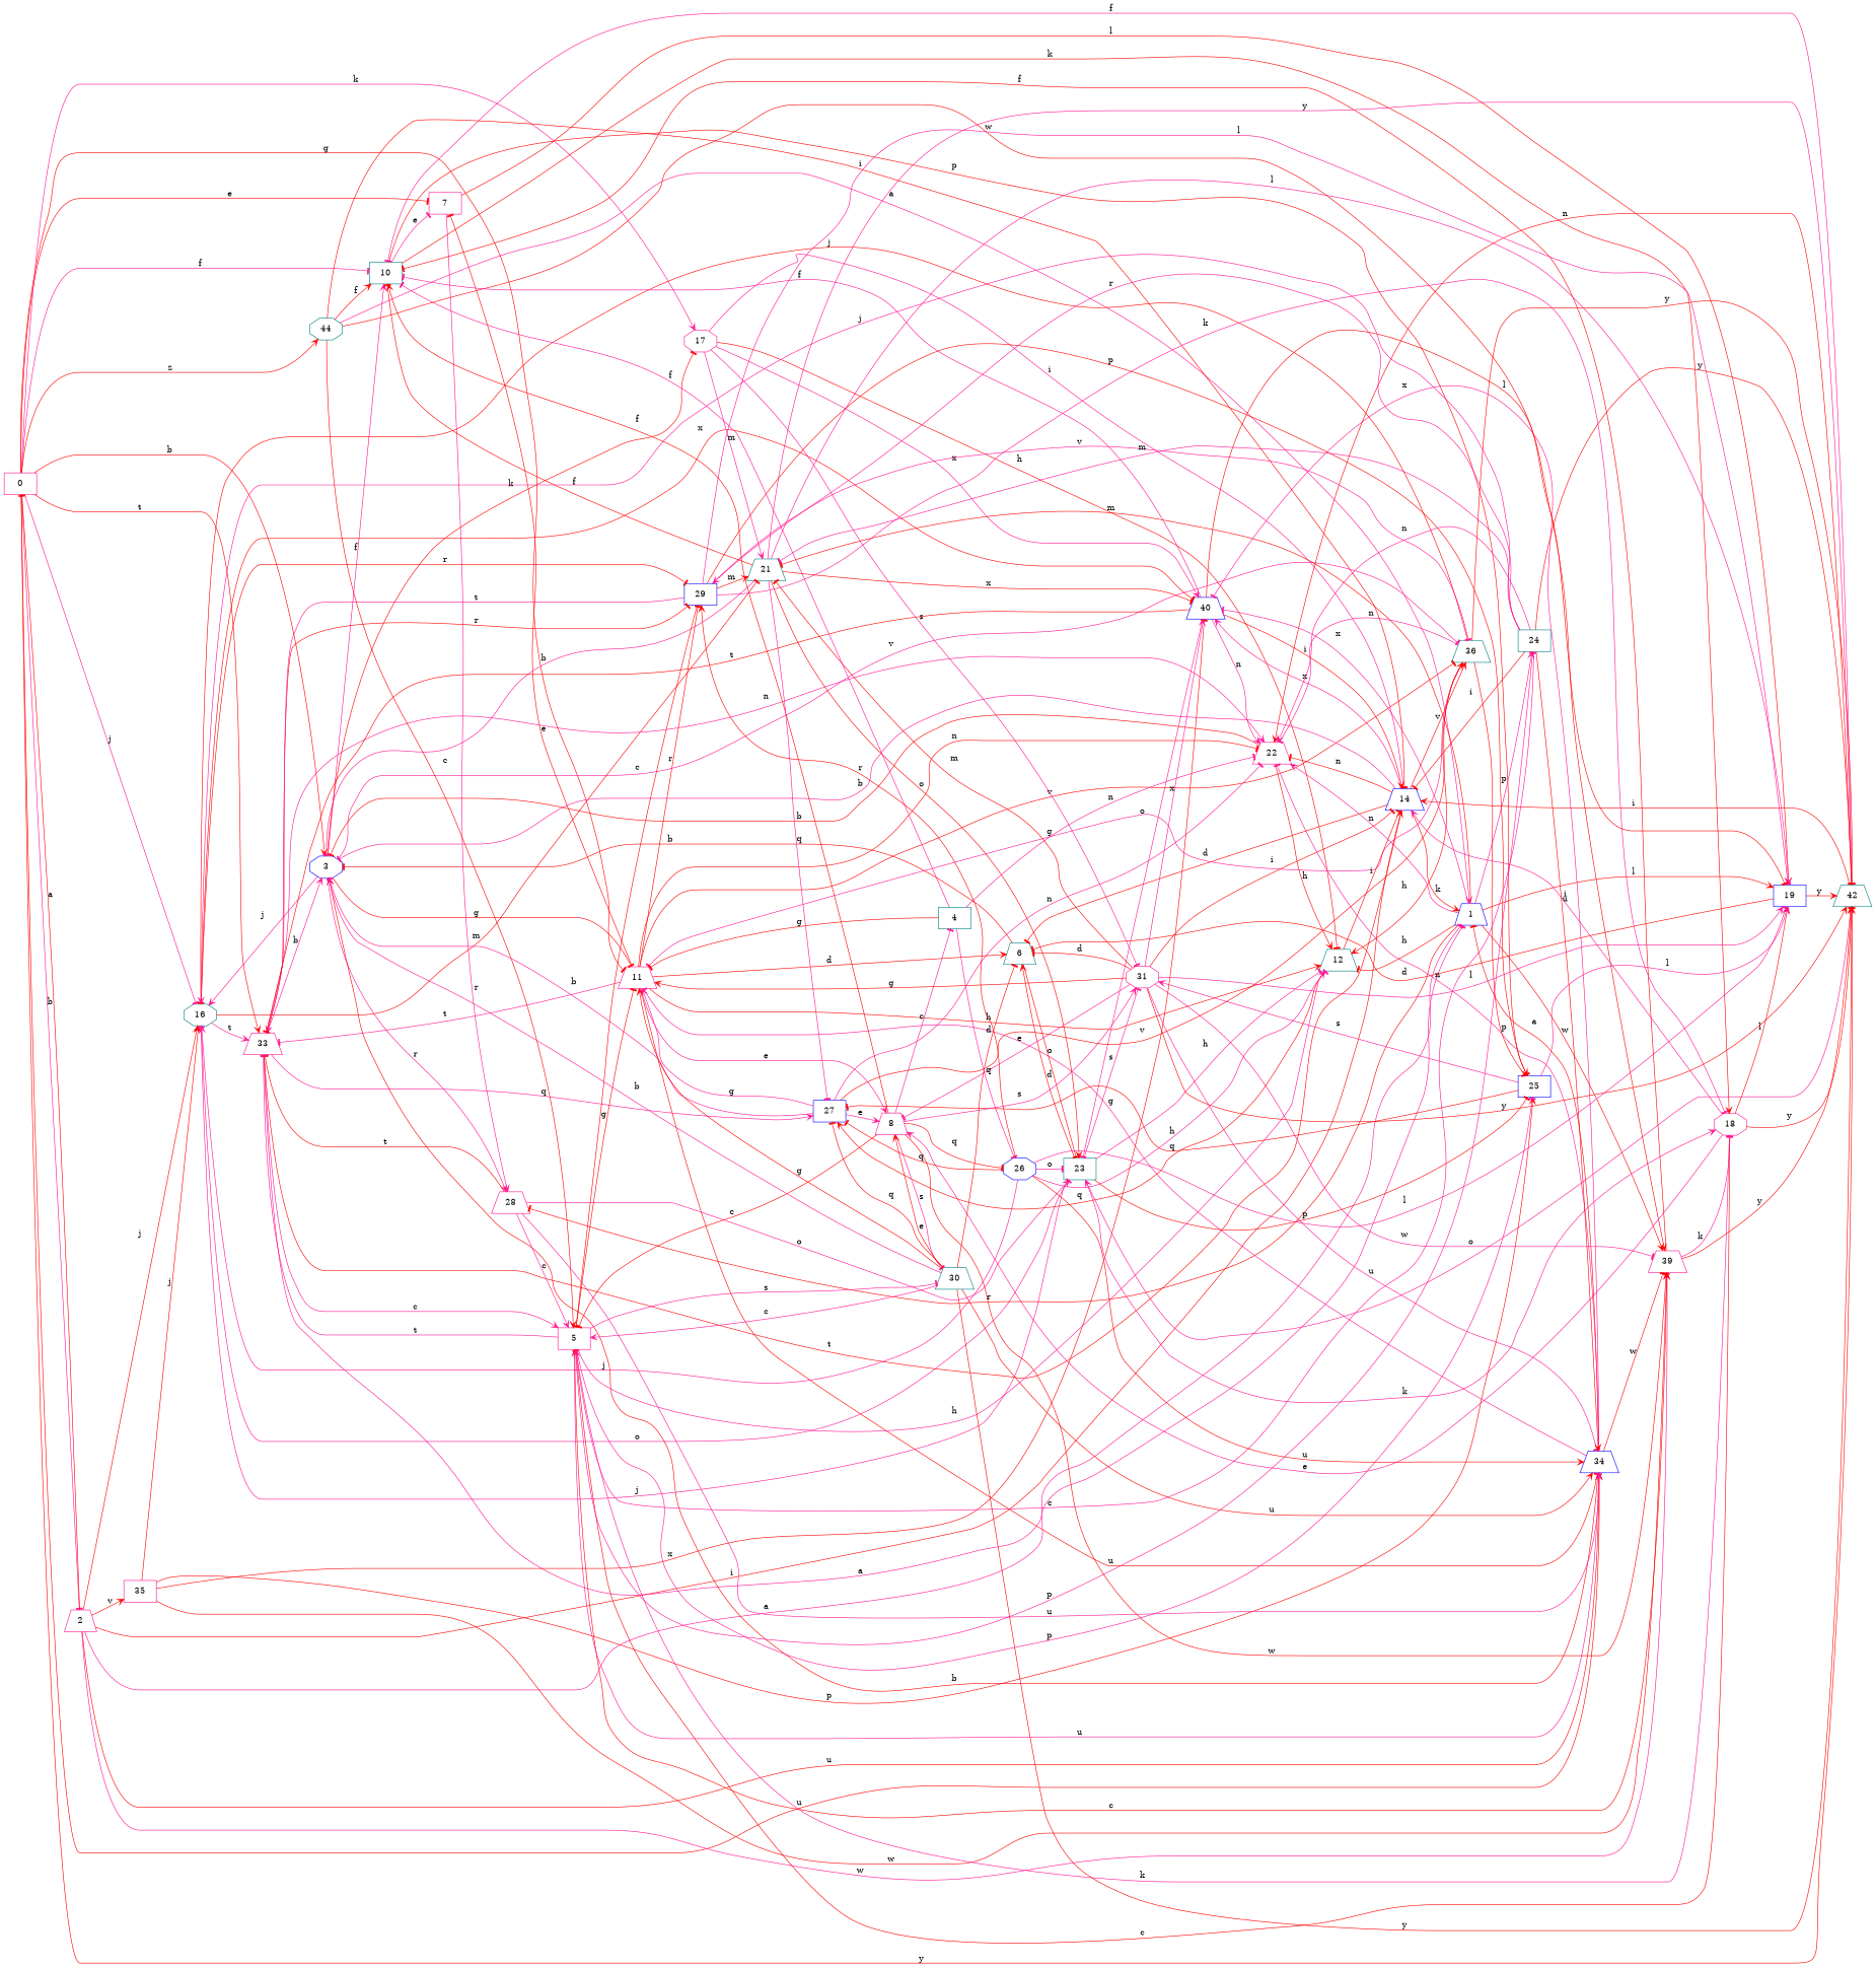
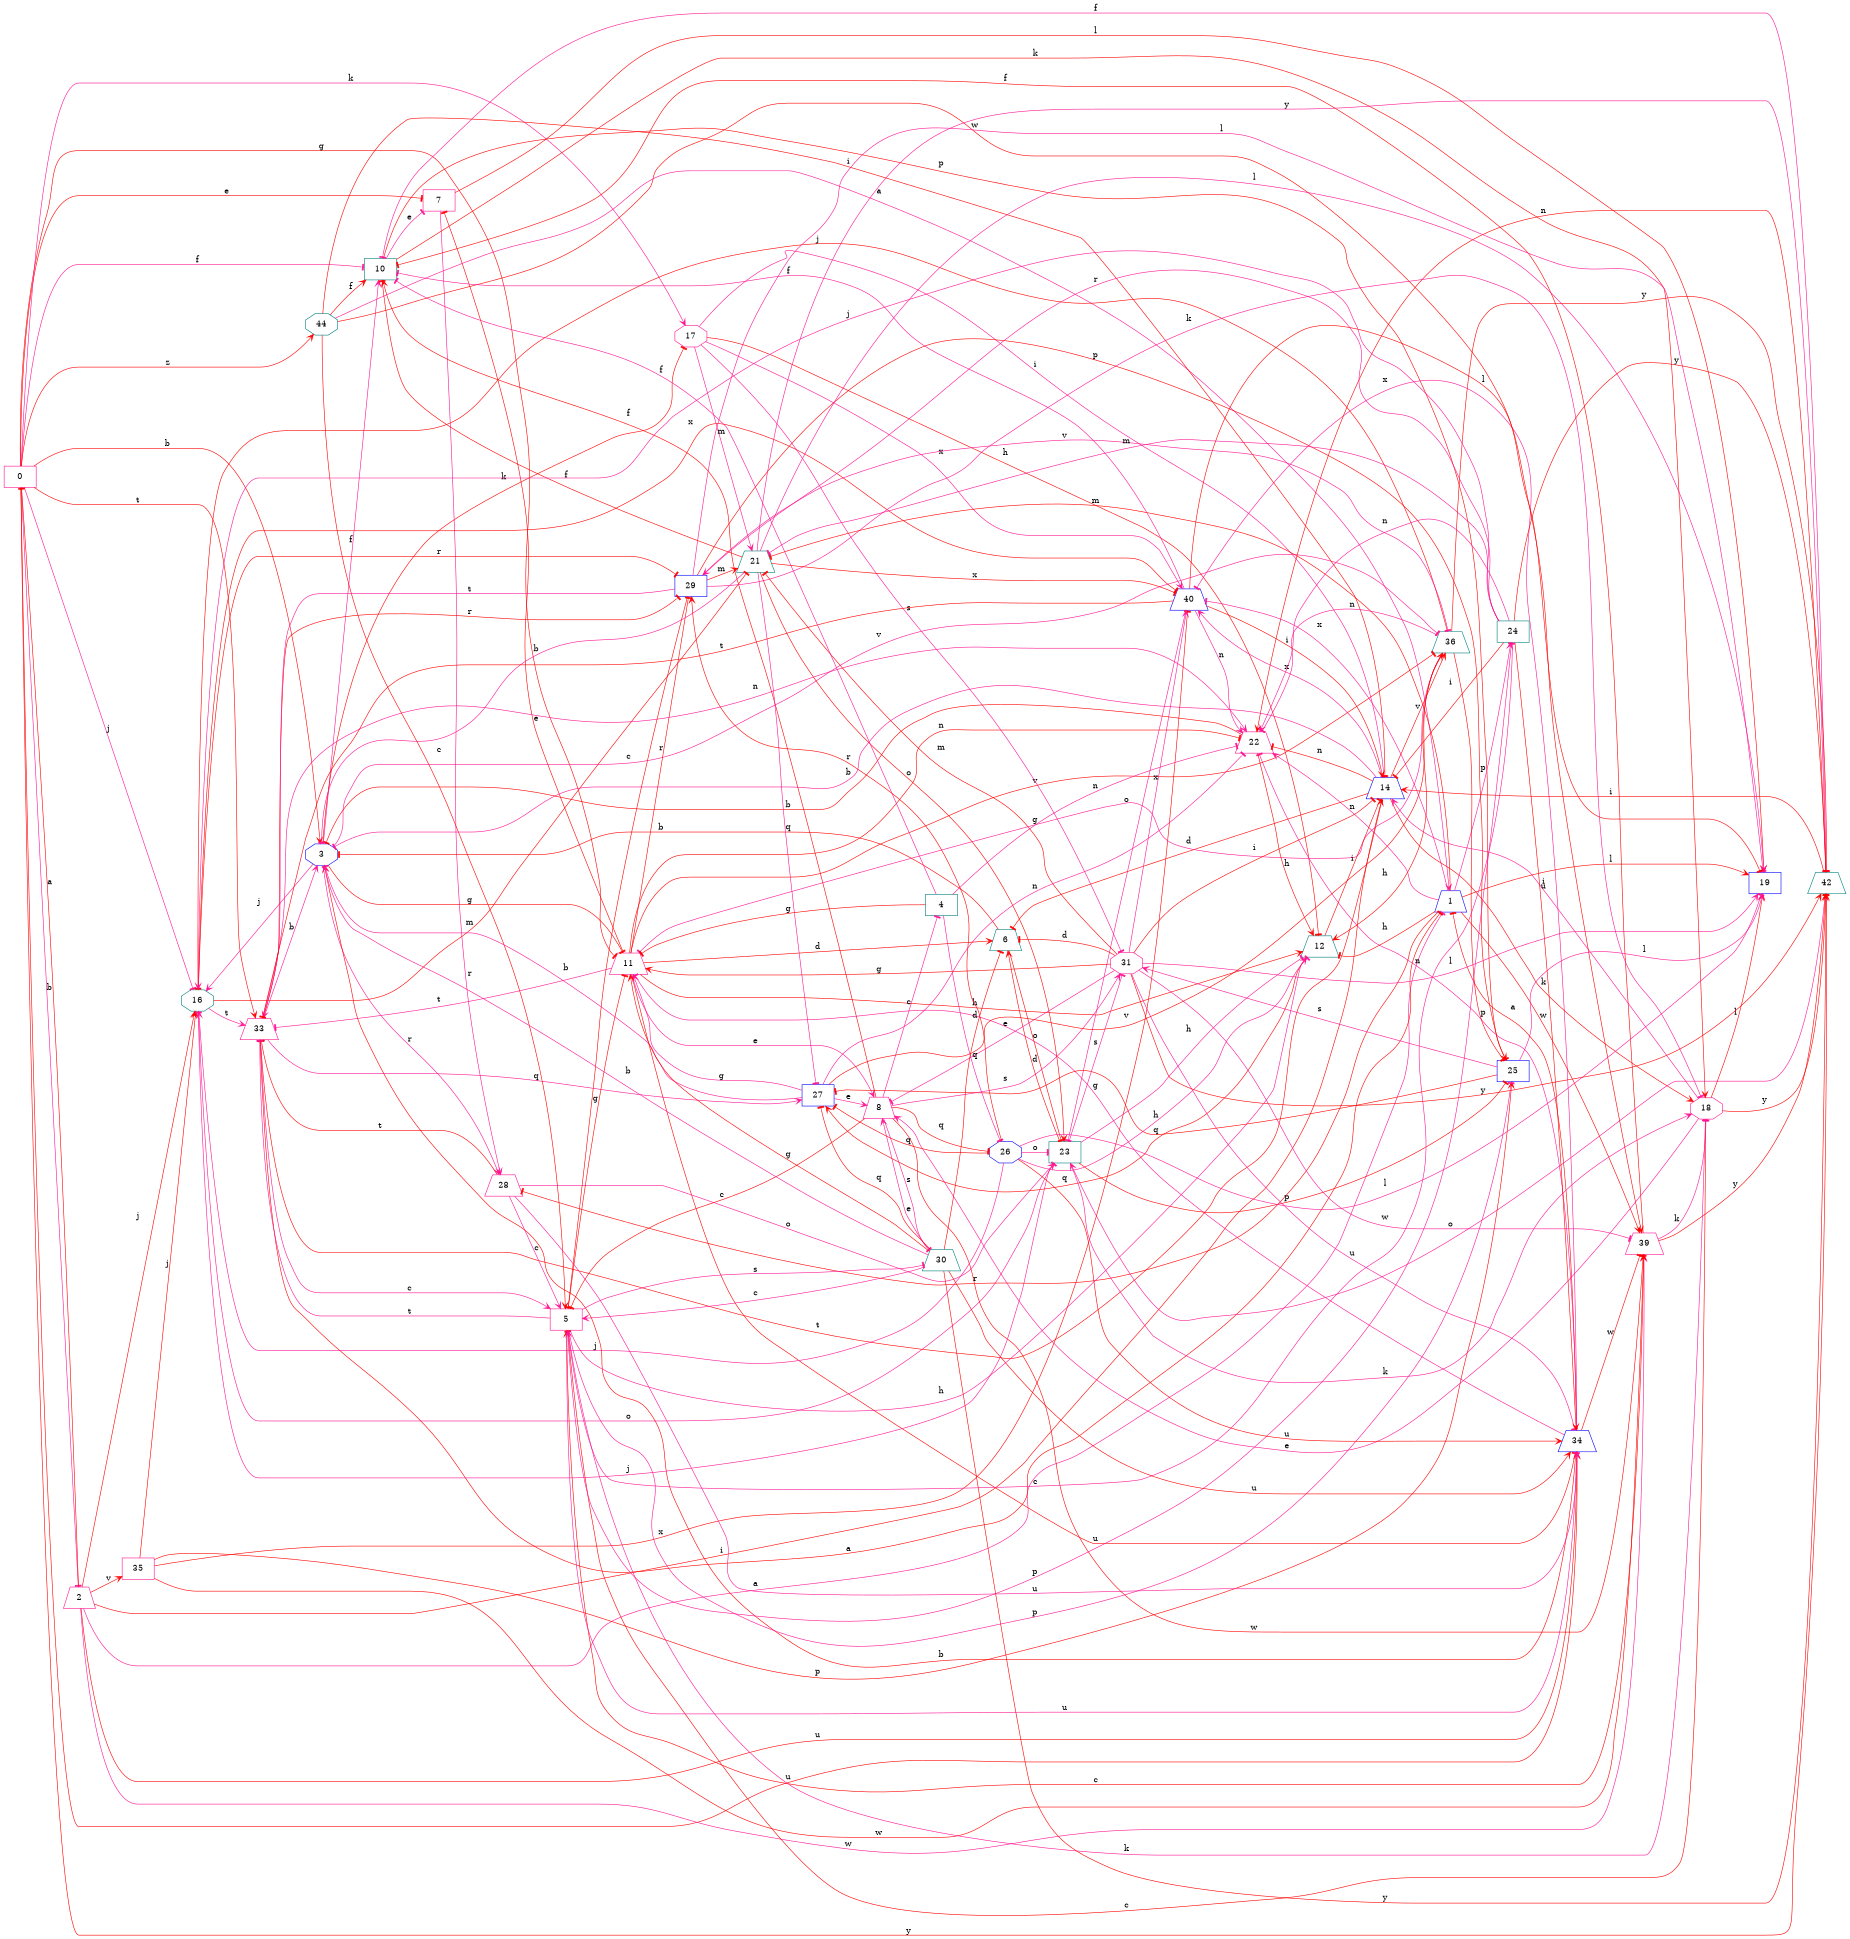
  strict digraph {
    rankdir=LR
    node [color=deeppink shape=trapezium]
    edge [arrowhead=tee color=red]
    0 [shape=box]
    2
    3 [color=blue shape=octagon]
    7 [shape=box]
    10 [color=teal shape=box]
    11
    16 [color=teal shape=octagon]
    17 [shape=octagon]
    33
    34 [color=blue]
    42 [color=teal]
    44 [color=teal shape=octagon]
    1 [color=blue]
    39
    14 [color=blue]
    35 [shape=box]
    28
    36 [color=teal]
    19 [color=blue shape=box]
    18 [shape=octagon]
    25 [color=blue shape=box]
    12 [color=teal]
    22
    6 [color=teal]
    8
    29 [color=blue shape=box]
    21 [color=teal]
    40 [color=blue]
    23 [color=teal shape=box]
    31 [shape=octagon]
    5 [shape=box]
    27 [color=blue shape=box]
    24 [color=teal shape=box]
    4 [color=teal shape=box]
    26 [color=blue shape=octagon]
    30 [color=teal]
    0 -> 2 [color=deeppink label=b]
    0 -> 3 [arrowhead=vee label=b]
    0 -> 7 [label=e]
    0 -> 10 [color=deeppink label=f]
    0 -> 11 [label=g]
    0 -> 16 [color=deeppink label=j]
    0 -> 17 [arrowhead=vee color=deeppink label=k]
    0 -> 33 [arrowhead=vee label=t]
    0 -> 34 [arrowhead=vee label=u]
    0 -> 42 [arrowhead=vee label=y]
    0 -> 44 [arrowhead=vee label=z]
    2 -> 0 [label=a]
    2 -> 16 [arrowhead=vee label=j]
    2 -> 34 [arrowhead=vee label=u]
    2 -> 1 [color=deeppink label=a]
    2 -> 39 [arrowhead=vee color=deeppink label=w]
    2 -> 14 [arrowhead=vee label=i]
    2 -> 35 [arrowhead=vee label=v]
    3 -> 10 [arrowhead=vee color=deeppink label=f]
    3 -> 11 [label=g]
    3 -> 16 [arrowhead=vee color=deeppink label=j]
    3 -> 17 [label=k]
    3 -> 28 [arrowhead=vee color=deeppink label=r]
    3 -> 36 [color=deeppink label=v]
    7 -> 28 [arrowhead=vee color=deeppink label=r]
    7 -> 19 [arrowhead=vee label=l]
    10 -> 7 [color=deeppink label=e]
    10 -> 18 [arrowhead=vee label=k]
    10 -> 25 [label=p]
    11 -> 7 [label=e]
    11 -> 33 [color=deeppink label=t]
    11 -> 34 [label=u]
    11 -> 36 [label=v]
    11 -> 12 [arrowhead=vee label=h]
    11 -> 22 [label=n]
    11 -> 6 [arrowhead=vee label=d]
    11 -> 8 [arrowhead=vee color=deeppink label=e]
    11 -> 29 [label=r]
    16 -> 33 [arrowhead=vee color=deeppink label=t]
    16 -> 29 [label=r]
    16 -> 21 [label=m]
    16 -> 40 [label=x]
    16 -> 23 [color=deeppink label=o]
    17 -> 14 [color=deeppink label=i]
    17 -> 12 [label=h]
    17 -> 21 [arrowhead=vee color=deeppink label=m]
    17 -> 40 [arrowhead=vee color=deeppink label=x]
    17 -> 31 [color=deeppink label=s]
    33 -> 3 [arrowhead=vee color=deeppink label=b]
-   33 -> 1 [color=deeppink label=a]
+   33 -> 1 [label=a]
    33 -> 22 [arrowhead=vee color=deeppink label=n]
    33 -> 29 [label=r]
    33 -> 5 [arrowhead=vee color=deeppink label=c]
    33 -> 27 [arrowhead=vee color=deeppink label=q]
    34 -> 3 [arrowhead=vee label=b]
    34 -> 11 [color=deeppink label=g]
    34 -> 1 [label=a]
    34 -> 39 [label=w]
    34 -> 22 [color=deeppink label=n]
    34 -> 40 [color=deeppink label=x]
    42 -> 10 [color=deeppink label=f]
    42 -> 14 [arrowhead=vee label=i]
    42 -> 22 [arrowhead=vee label=n]
    42 -> 23 [arrowhead=vee color=deeppink label=o]
    44 -> 10 [arrowhead=vee label=f]
    44 -> 1 [arrowhead=vee color=deeppink label=a]
    44 -> 39 [arrowhead=vee label=w]
    44 -> 14 [label=i]
    44 -> 5 [arrowhead=vee label=c]
    1 -> 39 [arrowhead=vee label=w]
    1 -> 28 [label=r]
    1 -> 19 [arrowhead=vee label=l]
    1 -> 12 [label=h]
    1 -> 22 [arrowhead=vee color=deeppink label=n]
    1 -> 21 [label=m]
    1 -> 40 [color=deeppink label=x]
    1 -> 24 [arrowhead=vee color=deeppink label=p]
    39 -> 10 [label=f]
    39 -> 42 [arrowhead=vee label=y]
    39 -> 18 [color=deeppink label=k]
    39 -> 5 [arrowhead=vee label=c]
    14 -> 3 [color=deeppink label=b]
    14 -> 33 [label=t]
    14 -> 36 [arrowhead=vee label=v]
-   14 -> 1 [arrowhead=vee label=k]
+   14 -> 18 [arrowhead=vee label=k]
    14 -> 22 [label=n]
    14 -> 6 [label=d]
    14 -> 40 [arrowhead=vee color=deeppink label=x]
    35 -> 16 [arrowhead=vee label=j]
    35 -> 39 [arrowhead=vee label=w]
    35 -> 25 [arrowhead=vee label=p]
    35 -> 40 [label=x]
    28 -> 33 [label=t]
    28 -> 34 [arrowhead=vee color=deeppink label=u]
    28 -> 23 [arrowhead=vee color=deeppink label=o]
    28 -> 5 [arrowhead=vee color=deeppink label=c]
    36 -> 11 [color=deeppink label=g]
    36 -> 16 [label=j]
    36 -> 42 [label=y]
    36 -> 25 [label=p]
    36 -> 12 [arrowhead=vee label=h]
    36 -> 22 [color=deeppink label=n]
-   19 -> 42 [arrowhead=vee label=y]
-   19 -> 6 [label=d]
    18 -> 42 [label=y]
    18 -> 14 [arrowhead=vee color=deeppink label=i]
    18 -> 19 [arrowhead=vee label=l]
    18 -> 8 [arrowhead=vee color=deeppink label=e]
    18 -> 5 [label=c]
    25 -> 19 [arrowhead=vee color=deeppink label=l]
    25 -> 31 [arrowhead=vee color=deeppink label=s]
    25 -> 27 [label=q]
    12 -> 14 [label=i]
    12 -> 27 [arrowhead=vee label=q]
    22 -> 3 [label=b]
    22 -> 12 [arrowhead=vee label=h]
    6 -> 3 [label=b]
    6 -> 23 [label=o]
    8 -> 10 [arrowhead=vee label=f]
    8 -> 39 [label=w]
    8 -> 31 [arrowhead=vee color=deeppink label=s]
    8 -> 5 [label=c]
    8 -> 4 [color=deeppink label=c]
    8 -> 26 [label=q]
    8 -> 30 [color=deeppink label=s]
    29 -> 33 [arrowhead=vee color=deeppink label=t]
    29 -> 36 [color=deeppink label=v]
    29 -> 19 [color=deeppink label=l]
    29 -> 18 [color=deeppink label=k]
    29 -> 25 [arrowhead=vee label=p]
    29 -> 21 [arrowhead=vee label=m]
    29 -> 5 [label=c]
    21 -> 3 [color=deeppink label=b]
    21 -> 10 [label=f]
    21 -> 42 [color=deeppink label=y]
    21 -> 19 [arrowhead=vee color=deeppink label=l]
    21 -> 40 [label=x]
    21 -> 23 [arrowhead=vee label=o]
    21 -> 27 [color=deeppink label=q]
    40 -> 10 [color=deeppink label=f]
    40 -> 33 [label=t]
    40 -> 14 [arrowhead=vee label=i]
    40 -> 19 [label=l]
    40 -> 22 [arrowhead=vee color=deeppink label=n]
    40 -> 23 [color=deeppink label=o]
    23 -> 16 [color=deeppink label=j]
    23 -> 18 [arrowhead=vee color=deeppink label=k]
    23 -> 25 [label=p]
    23 -> 12 [color=deeppink label=h]
    23 -> 6 [arrowhead=vee label=d]
    23 -> 31 [color=deeppink label=s]
    31 -> 11 [arrowhead=vee label=g]
    31 -> 34 [color=deeppink label=u]
    31 -> 42 [arrowhead=vee label=y]
    31 -> 39 [color=deeppink label=w]
    31 -> 14 [label=i]
    31 -> 19 [arrowhead=vee color=deeppink label=l]
    31 -> 6 [label=d]
    31 -> 8 [color=deeppink label=e]
    31 -> 21 [label=m]
    31 -> 40 [arrowhead=vee color=deeppink label=x]
    5 -> 11 [label=g]
    5 -> 33 [color=deeppink label=t]
    5 -> 34 [color=deeppink label=u]
    5 -> 18 [color=deeppink label=k]
    5 -> 25 [color=deeppink label=p]
    5 -> 12 [arrowhead=vee color=deeppink label=h]
    5 -> 24 [color=deeppink label=p]
    5 -> 30 [color=deeppink label=s]
    27 -> 3 [color=deeppink label=b]
    27 -> 11 [arrowhead=vee color=deeppink label=g]
    27 -> 36 [arrowhead=vee label=v]
    27 -> 22 [color=deeppink label=n]
    27 -> 8 [arrowhead=vee color=deeppink label=e]
    24 -> 16 [arrowhead=vee color=deeppink label=j]
    24 -> 34 [arrowhead=vee label=u]
    24 -> 42 [label=y]
    24 -> 14 [label=i]
    24 -> 22 [arrowhead=vee color=deeppink label=n]
    24 -> 29 [arrowhead=vee color=deeppink label=r]
    24 -> 21 [color=deeppink label=m]
    24 -> 5 [arrowhead=vee color=deeppink label=c]
    4 -> 10 [color=deeppink label=f]
    4 -> 11 [label=g]
    4 -> 22 [color=deeppink label=n]
    4 -> 26 [color=deeppink label=q]
    26 -> 16 [arrowhead=vee color=deeppink label=j]
    26 -> 34 [arrowhead=vee label=u]
    26 -> 19 [color=deeppink label=l]
    26 -> 12 [color=deeppink label=h]
    26 -> 29 [arrowhead=vee label=r]
    26 -> 23 [color=deeppink label=o]
    26 -> 27 [label=q]
    30 -> 3 [arrowhead=vee color=deeppink label=b]
    30 -> 11 [arrowhead=vee label=g]
    30 -> 34 [arrowhead=vee label=u]
    30 -> 42 [label=y]
    30 -> 6 [label=d]
-   30 -> 8 [arrowhead=vee label=e]
+   30 -> 8 [arrowhead=vee color=deeppink label=e]
    30 -> 5 [arrowhead=vee color=deeppink label=c]
    30 -> 27 [label=q]
  }
